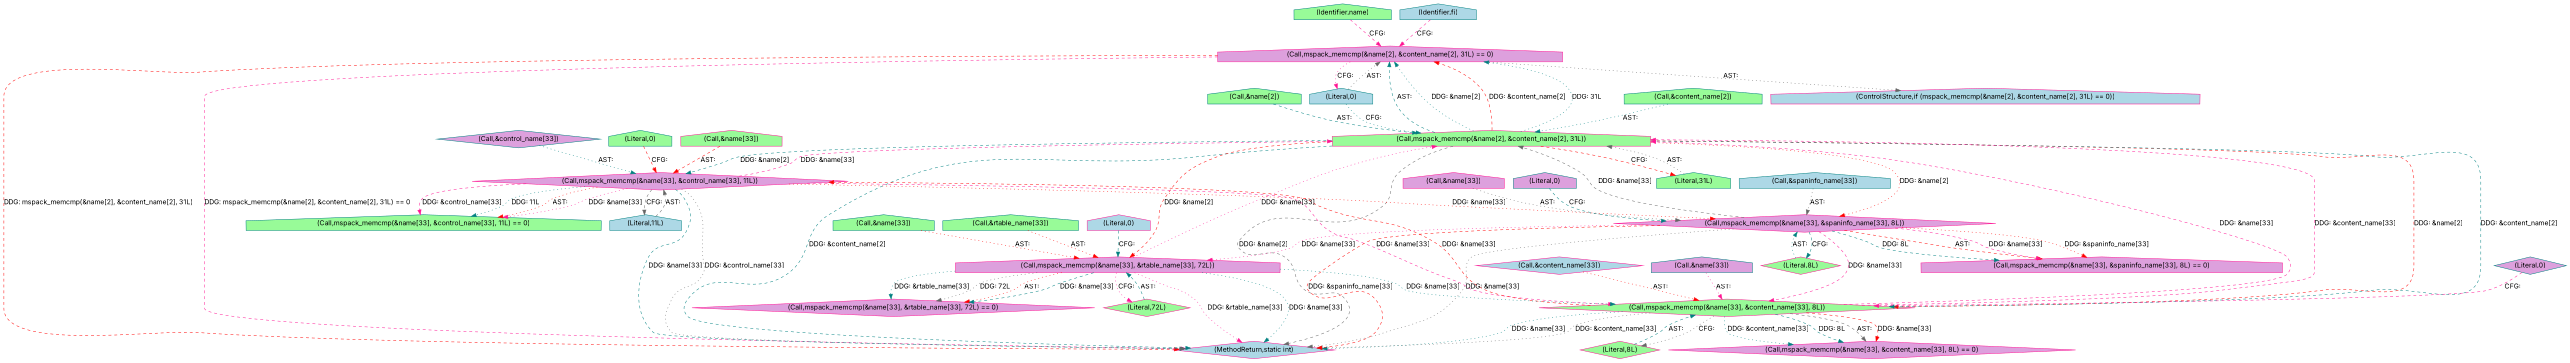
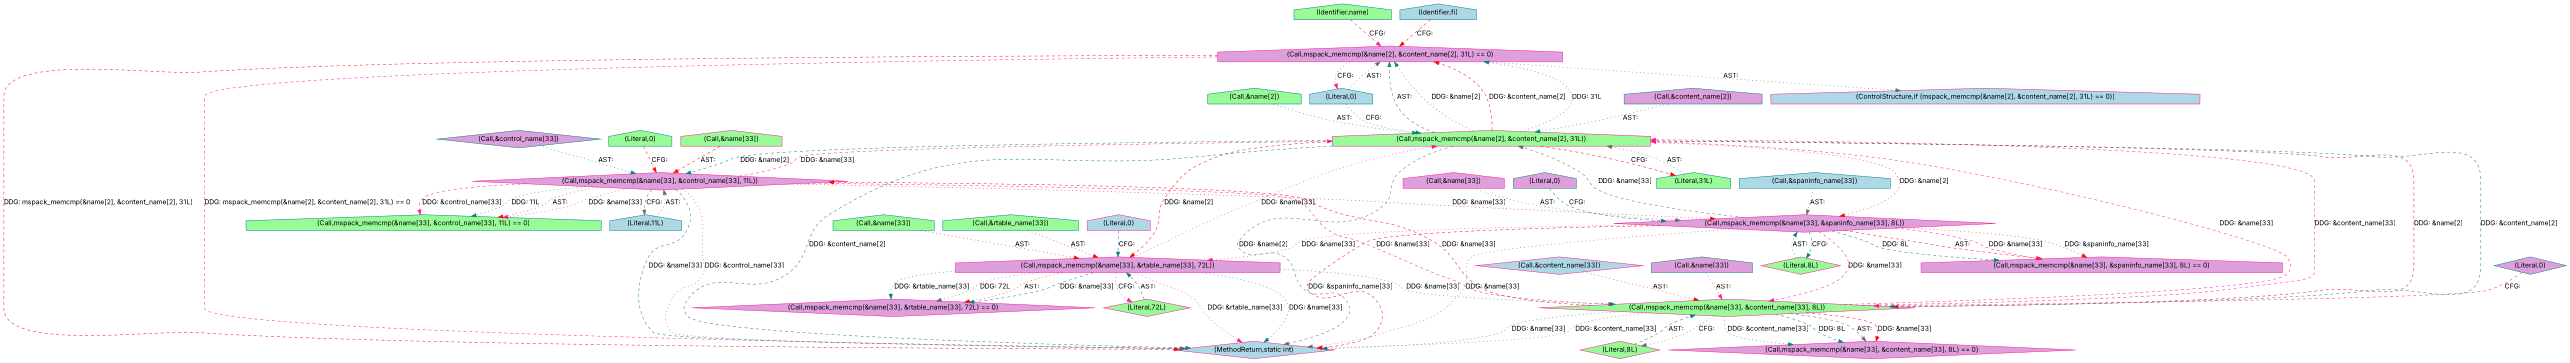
  digraph {
    fontname=Inter
    node [color=deeppink fillcolor=palegreen fontname=Inter shape=house style=filled]
    edge [color=teal fontname=Inter style=dashed]
    n1 [fillcolor=plum label="(Call,mspack_memcmp(&name[2], &content_name[2], 31L) == 0)"]
    n2 [fillcolor=lightblue label="(MethodReturn,static int)" shape=diamond]
    n3 [fillcolor=lightblue label="(ControlStructure,if (mspack_memcmp(&name[2], &content_name[2], 31L) == 0))"]
    n4 [color=teal fillcolor=lightblue label="(Literal,0)"]
    n5 [label="(Call,mspack_memcmp(&name[2], &content_name[2], 31L))"]
    n6 [fillcolor=plum label="(Call,mspack_memcmp(&name[33], &control_name[33], 11L))" shape=diamond]
    n7 [label="(Call,mspack_memcmp(&name[33], &content_name[33], 8L))" shape=diamond]
    n8 [fillcolor=plum label="(Call,mspack_memcmp(&name[33], &rtable_name[33], 72L))"]
    n9 [fillcolor=plum label="(Call,mspack_memcmp(&name[33], &spaninfo_name[33], 8L))" shape=diamond]
    n10 [color=teal label="(Literal,31L)"]
    n11 [color=teal label="(Call,mspack_memcmp(&name[33], &control_name[33], 11L) == 0)"]
    n12 [color=teal fillcolor=lightblue label="(Literal,11L)"]
    n13 [fillcolor=plum label="(Call,mspack_memcmp(&name[33], &content_name[33], 8L) == 0)" shape=diamond]
    n14 [label="(Literal,8L)" shape=diamond]
    n15 [fillcolor=plum label="(Call,mspack_memcmp(&name[33], &rtable_name[33], 72L) == 0)" shape=diamond]
    n16 [label="(Literal,72L)" shape=diamond]
    n17 [fillcolor=plum label="(Call,mspack_memcmp(&name[33], &spaninfo_name[33], 8L) == 0)"]
    n18 [label="(Literal,8L)" shape=diamond]
    n19 [fillcolor=plum label="(Call,&name[33])"]
    n20 [color=teal fillcolor=plum label="(Literal,0)"]
    n21 [color=teal fillcolor=plum label="(Literal,0)" shape=diamond]
    n22 [fillcolor=lightblue label="(Literal,0)"]
    n23 [color=teal fillcolor=plum label="(Call,&control_name[33])" shape=diamond]
    n24 [color=teal label="(Literal,0)"]
    n25 [color=teal label="(Identifier,name)"]
    n26 [label="(Call,&name[33])"]
-   n27 [color=teal label="(Call,&content_name[2])"]
+   n27 [color=teal fillcolor=plum label="(Call,&content_name[2])"]
    n28 [color=teal label="(Call,&name[33])"]
    n29 [color=teal fillcolor=lightblue label="(Call,&spaninfo_name[33])"]
    n30 [color=teal label="(Call,&rtable_name[33])"]
    n31 [color=teal fillcolor=lightblue label="(Identifier,fi)"]
    n32 [fillcolor=lightblue label="(Call,&content_name[33])" shape=diamond]
    n33 [color=teal label="(Call,&name[2])"]
    n34 [color=teal fillcolor=plum label="(Call,&name[33])"]
    n1 -> n2 [color=red label="DDG: mspack_memcmp(&name[2], &content_name[2], 31L)"]
    n1 -> n2 [color=deeppink label="DDG: mspack_memcmp(&name[2], &content_name[2], 31L) == 0"]
    n1 -> n3 [color=gray40 label="AST: " style=dotted]
    n1 -> n4 [color=deeppink label="CFG: " style=dotted]
    n4 -> n1 [color=gray40 label="AST: " style=dotted]
    n4 -> n5 [label="CFG: " style=dotted]
    n5 -> n1 [label="AST: "]
    n5 -> n1 [label="DDG: &name[2]" style=dotted]
    n5 -> n1 [color=red label="DDG: &content_name[2]"]
    n5 -> n1 [label="DDG: 31L" style=dotted]
    n5 -> n2 [color=gray40 label="DDG: &name[2]"]
    n5 -> n2 [label="DDG: &content_name[2]"]
    n5 -> n6 [label="DDG: &name[2]"]
    n5 -> n7 [color=red label="DDG: &name[2]"]
    n5 -> n7 [label="DDG: &content_name[2]"]
    n5 -> n8 [color=red label="DDG: &name[2]"]
    n5 -> n9 [color=red label="DDG: &name[2]" style=dotted]
    n5 -> n10 [color=red label="CFG: "]
    n6 -> n2 [label="DDG: &name[33]"]
    n6 -> n2 [color=gray40 label="DDG: &control_name[33]" style=dotted]
    n6 -> n5 [color=deeppink label="DDG: &name[33]"]
    n6 -> n7 [color=deeppink label="DDG: &name[33]"]
    n6 -> n9 [color=red label="DDG: &name[33]" style=dotted]
    n6 -> n11 [color=red label="AST: " style=dotted]
    n6 -> n11 [color=deeppink label="DDG: &name[33]" style=dotted]
    n6 -> n11 [color=deeppink label="DDG: &control_name[33]"]
    n6 -> n11 [label="DDG: 11L" style=dotted]
    n6 -> n12 [color=gray40 label="CFG: "]
    n7 -> n2 [label="DDG: &name[33]" style=dotted]
    n7 -> n2 [color=gray40 label="DDG: &content_name[33]" style=dotted]
    n7 -> n5 [color=deeppink label="DDG: &name[33]"]
    n7 -> n5 [color=deeppink label="DDG: &content_name[33]"]
    n7 -> n6 [color=red label="DDG: &name[33]"]
    n7 -> n13 [color=gray40 label="AST: "]
    n7 -> n13 [color=red label="DDG: &name[33]"]
    n7 -> n13 [label="DDG: &content_name[33]" style=dotted]
    n7 -> n13 [label="DDG: 8L"]
    n7 -> n14 [color=gray40 label="CFG: " style=dotted]
    n8 -> n2 [label="DDG: &name[33]" style=dotted]
    n8 -> n2 [color=deeppink label="DDG: &rtable_name[33]" style=dotted]
    n8 -> n5 [color=deeppink label="DDG: &name[33]" style=dotted]
    n8 -> n7 [label="DDG: &name[33]" style=dotted]
    n8 -> n15 [color=red label="AST: " style=dotted]
    n8 -> n15 [label="DDG: &name[33]"]
    n8 -> n15 [label="DDG: &rtable_name[33]" style=dotted]
    n8 -> n15 [color=gray40 label="DDG: 72L" style=dotted]
    n8 -> n16 [color=deeppink label="CFG: " style=dotted]
    n9 -> n2 [color=red label="DDG: &spaninfo_name[33]"]
    n9 -> n2 [color=gray40 label="DDG: &name[33]" style=dotted]
    n9 -> n5 [color=gray40 label="DDG: &name[33]"]
    n9 -> n7 [color=deeppink label="DDG: &name[33]"]
    n9 -> n8 [color=deeppink label="DDG: &name[33]" style=dotted]
    n9 -> n17 [color=red label="AST: "]
    n9 -> n17 [color=deeppink label="DDG: &name[33]"]
    n9 -> n17 [color=red label="DDG: &spaninfo_name[33]" style=dotted]
    n9 -> n17 [label="DDG: 8L"]
    n9 -> n18 [label="CFG: "]
    n10 -> n5 [color=gray40 label="AST: " style=dotted]
-   n12 -> n6 [color=gray40 label="AST: "]
+   n12 -> n6 [color=gray40 label="AST: " style=dotted]
    n14 -> n7 [label="AST: "]
    n16 -> n8 [label="AST: "]
    n18 -> n9 [label="AST: " style=dotted]
    n19 -> n9 [color=gray40 label="AST: " style=dotted]
    n20 -> n9 [label="CFG: "]
    n21 -> n7 [color=deeppink label="CFG: "]
    n22 -> n8 [label="CFG: "]
    n23 -> n6 [label="AST: " style=dotted]
    n24 -> n6 [color=red label="CFG: "]
    n25 -> n1 [color=deeppink label="CFG: "]
    n26 -> n6 [color=red label="AST: "]
    n27 -> n5 [label="AST: " style=dotted]
    n28 -> n8 [color=red label="AST: " style=dotted]
    n29 -> n9 [color=gray40 label="AST: " style=dotted]
    n30 -> n8 [color=red label="AST: " style=dotted]
-   n31 -> n1 [color=deeppink label="CFG: "]
+   n31 -> n1 [color=red label="CFG: "]
    n32 -> n7 [color=red label="AST: " style=dotted]
-   n33 -> n5 [label="AST: "]
+   n33 -> n5 [label="AST: " style=dotted]
    n34 -> n7 [color=deeppink label="AST: " style=dotted]
  }
